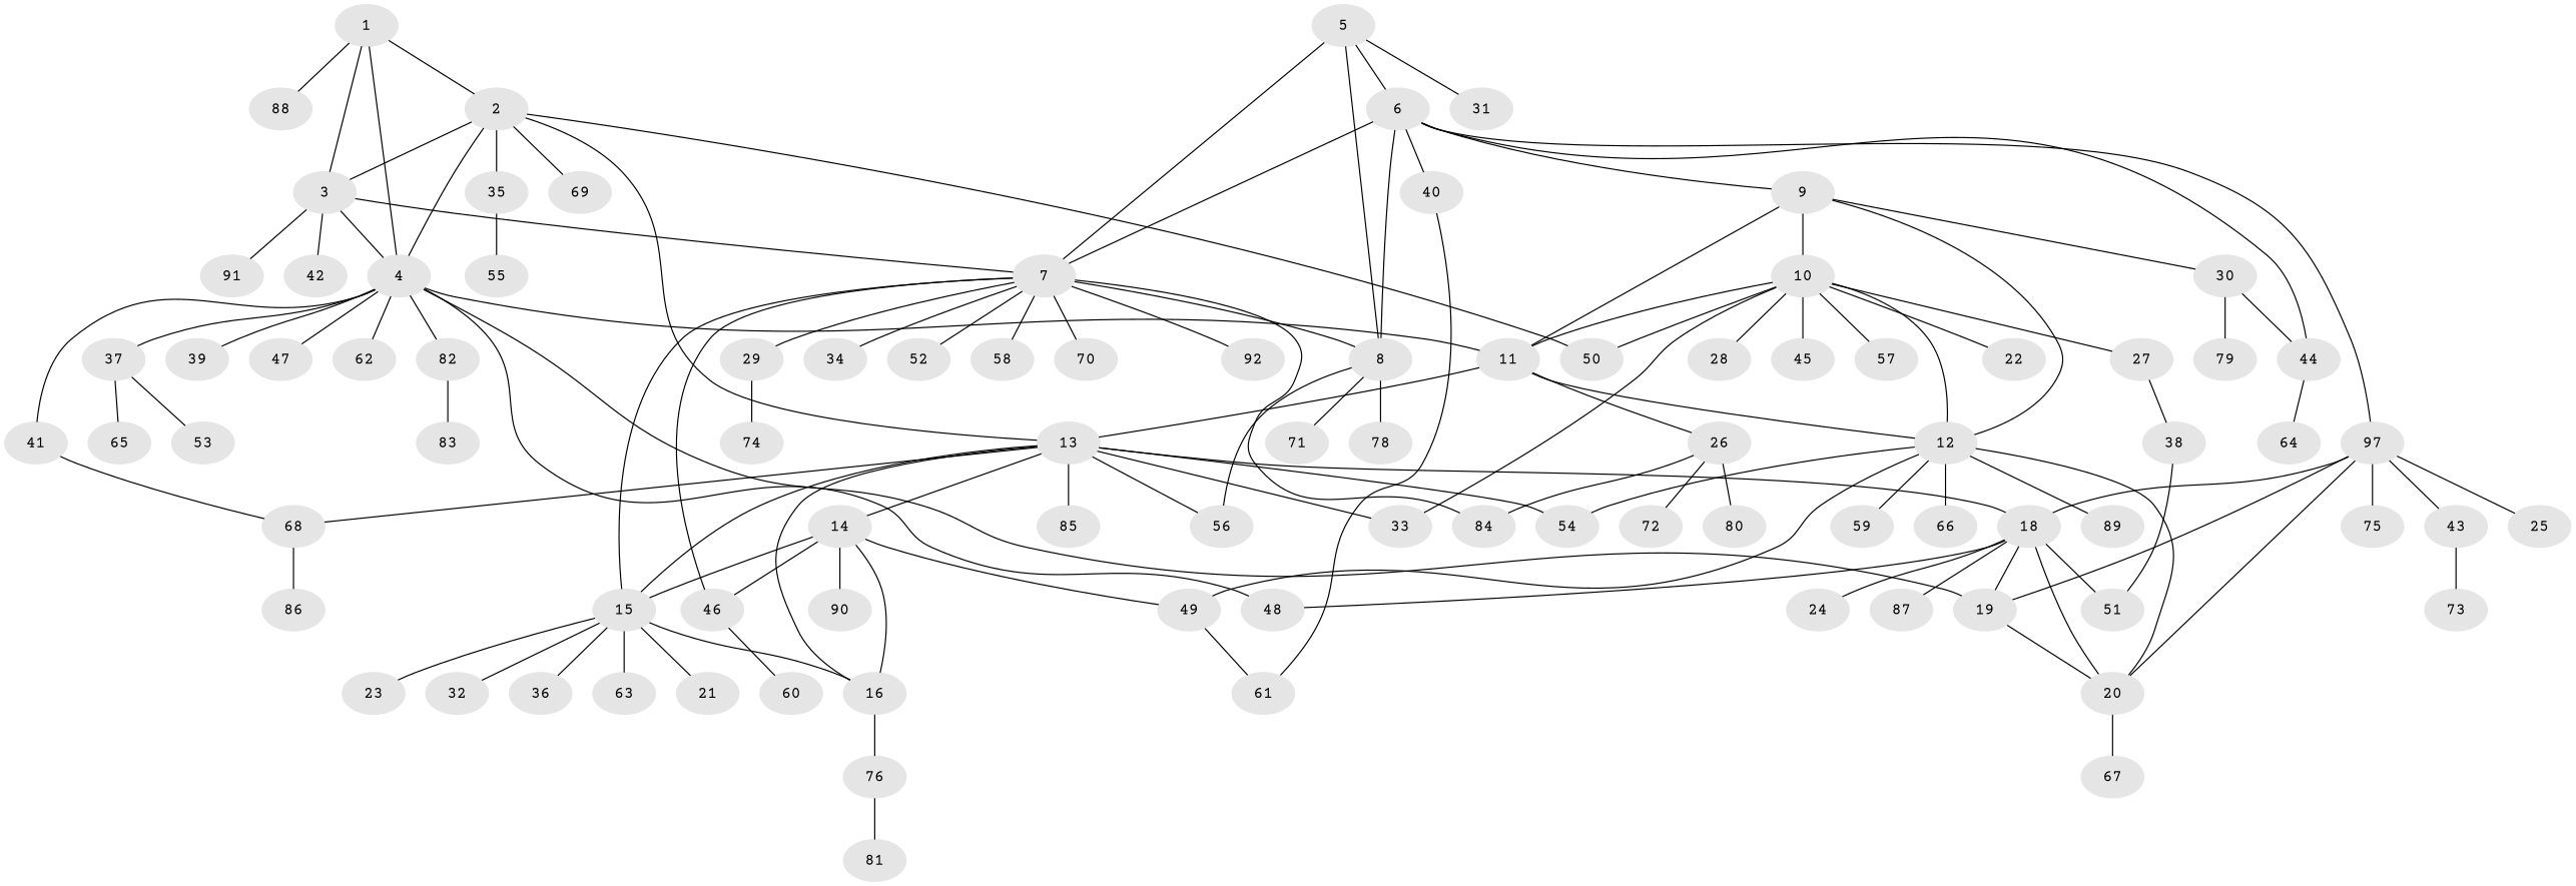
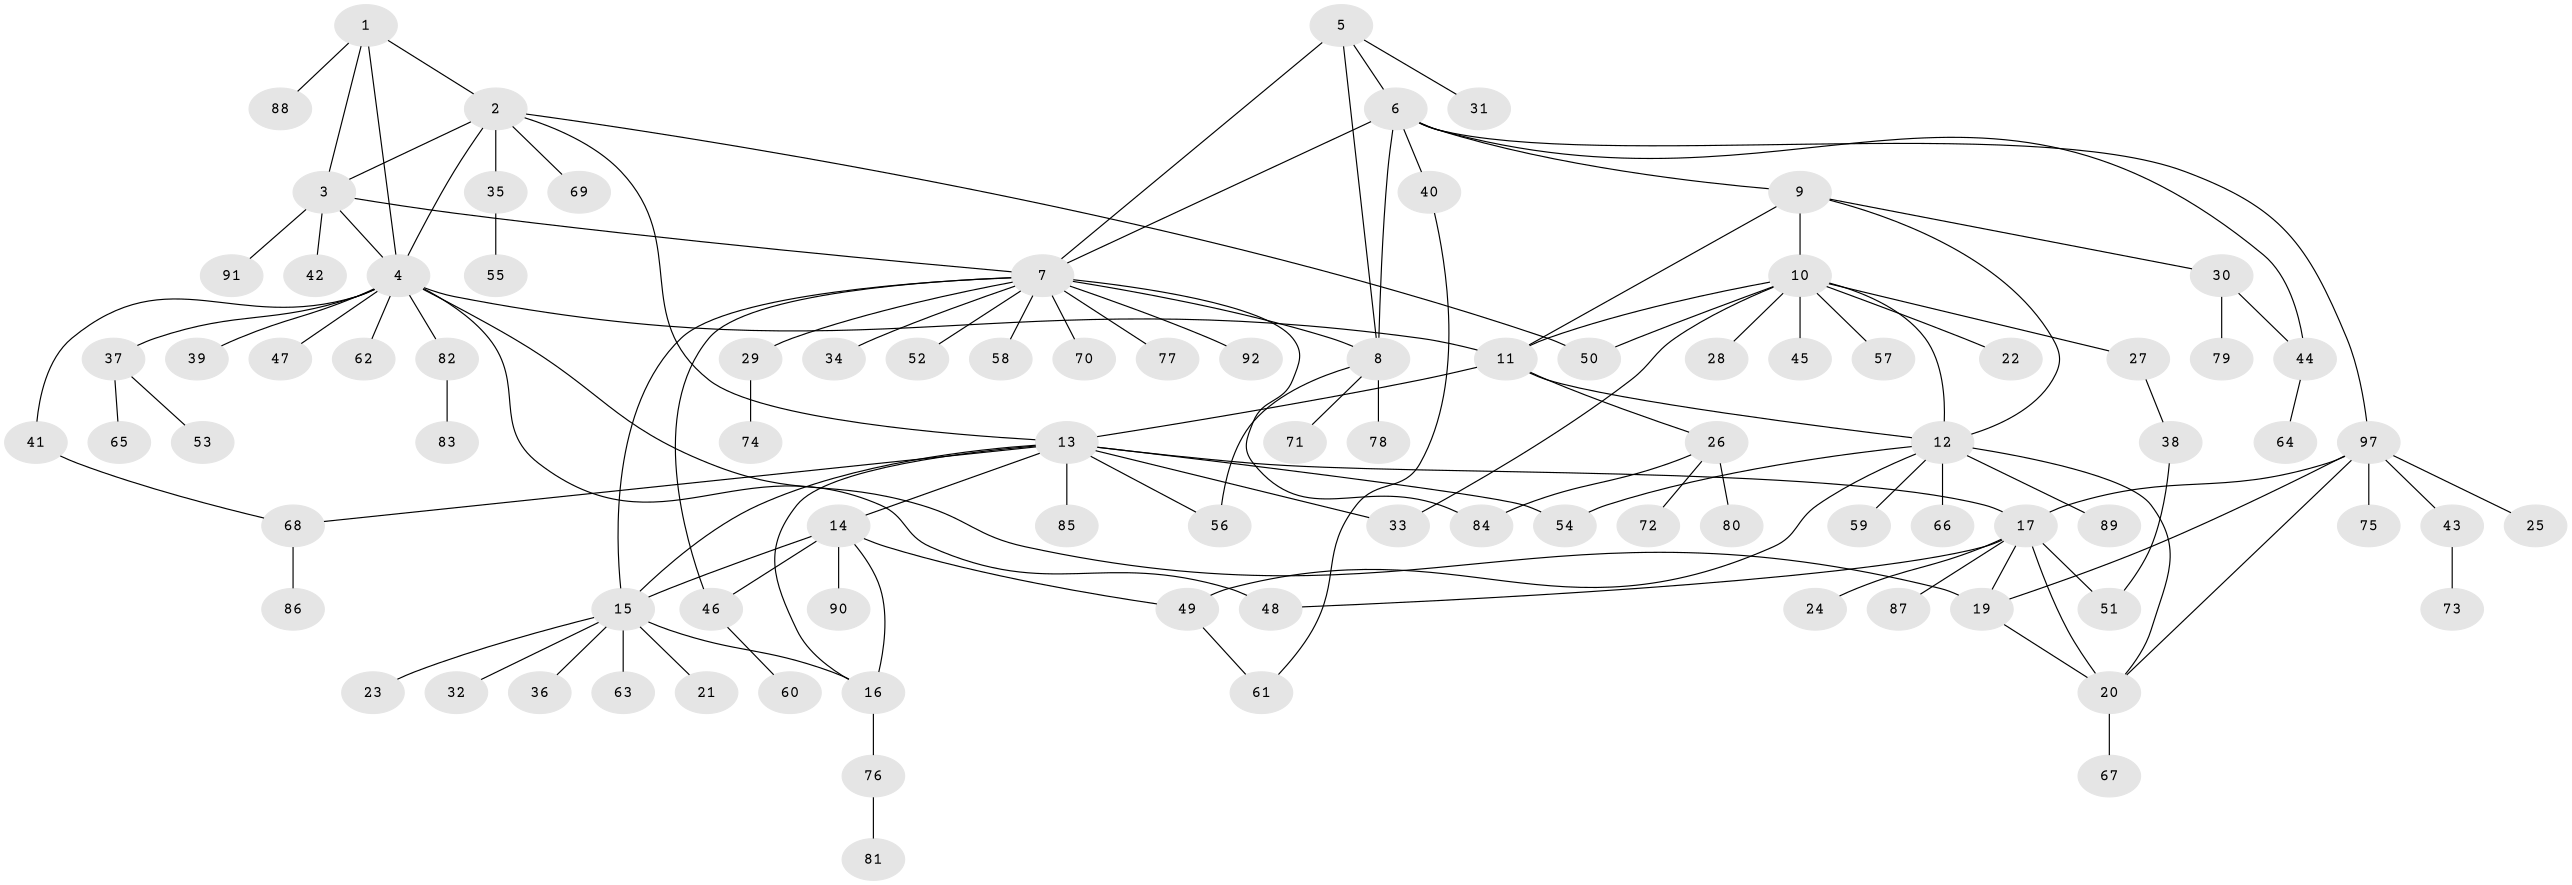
  graph {
    fontname="Courier Prime"
    node [color=gray90 fontname="Courier Prime" style=filled]
    edge [fontname="Courier Prime"]
    1
    2
    3
    4
    88
    13
    35
    50
    69
    7
    42
    91
    11
    19
    37
    39
    41
    47
    48
    62
    82
    15
    56
    33
    54
    14
    16
-   18
+   18 [label=17]
    68
    85
    55
    8
    29
    34
    46
    52
    58
    70
+   77
    84
    92
    12
    26
    20
    53
    65
    83
    5
    6
    31
    9
    n52 [label=97]
    40
    44
    71
    78
    10
    30
    25
    43
    75
    61
    64
    21
    23
    32
    36
    63
    74
    60
    22
    27
    28
    45
    57
    49
    59
    66
    89
    79
    38
    72
    80
    67
    90
    76
    24
    51
    87
    86
    81
    73
    1 -- 2
    1 -- 3
    1 -- 4
    1 -- 88
    2 -- 3
    2 -- 4
    2 -- 13
    2 -- 35
    2 -- 50
    2 -- 69
    3 -- 4
    3 -- 7
    3 -- 42
    3 -- 91
    4 -- 11
    4 -- 19
    4 -- 37
    4 -- 39
    4 -- 41
    4 -- 47
    4 -- 48
    4 -- 62
    4 -- 82
    13 -- 15
    13 -- 56
    13 -- 33
    13 -- 54
    13 -- 14
    13 -- 16
    13 -- 18
    13 -- 68
    13 -- 85
    35 -- 55
    7 -- 15
    7 -- 8
    7 -- 29
    7 -- 34
    7 -- 46
    7 -- 52
    7 -- 58
    7 -- 70
+   7 -- 77
    7 -- 84
    7 -- 92
    11 -- 13
    11 -- 12
    11 -- 26
    19 -- 20
    37 -- 53
    37 -- 65
    41 -- 68
    82 -- 83
    15 -- 16
    15 -- 21
    15 -- 23
    15 -- 32
    15 -- 36
    15 -- 63
    14 -- 15
    14 -- 16
    14 -- 46
    14 -- 49
    14 -- 90
    16 -- 76
    18 -- 19
    18 -- 48
    18 -- 20
    18 -- 24
    18 -- 51
    18 -- 87
    68 -- 86
    8 -- 56
    8 -- 71
    8 -- 78
    29 -- 74
    46 -- 60
    12 -- 54
    12 -- 20
    12 -- 49
    12 -- 59
    12 -- 66
    12 -- 89
    26 -- 84
    26 -- 72
    26 -- 80
    20 -- 67
    5 -- 7
    5 -- 8
    5 -- 6
    5 -- 31
    6 -- 7
    6 -- 8
    6 -- 9
    6 -- n52
    6 -- 40
    6 -- 44
    9 -- 11
    9 -- 12
    9 -- 10
    9 -- 30
    n52 -- 19
    n52 -- 18
    n52 -- 20
    n52 -- 25
    n52 -- 43
    n52 -- 75
    40 -- 61
    44 -- 64
    10 -- 50
    10 -- 11
    10 -- 33
    10 -- 12
    10 -- 22
    10 -- 27
    10 -- 28
    10 -- 45
    10 -- 57
    30 -- 44
    30 -- 79
    43 -- 73
    27 -- 38
    49 -- 61
    38 -- 51
    76 -- 81
  }
